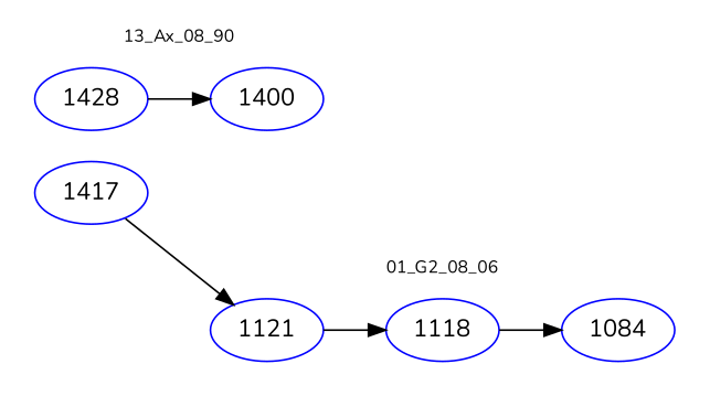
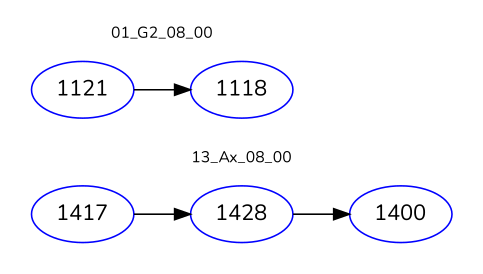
  digraph {
    fontname=Nunito
    rankdir=LR
    node [color=blue fontname=Nunito]
    edge [color=black fontname=Nunito]
    n1 [label=1417]
    n2 [label=1400]
    n3 [label=1428]
    n4 [label=1118]
-   n5 [label=1084]
    n6 [label=1121]
    subgraph cluster_1 {
      color=white
      fontsize=10
-     label="13_Ax_08_90"
+     label="13_Ax_08_00"
      n1
      n2
      n3
    }
    subgraph cluster_2 {
      color=white
      fontsize=10
-     label="01_G2_08_06"
+     label="01_G2_08_00"
      n4
-     n5
      n6
    }
-   n1 -> n6
+   n1 -> n3
    n3 -> n2
-   n4 -> n5
    n6 -> n4
  }
